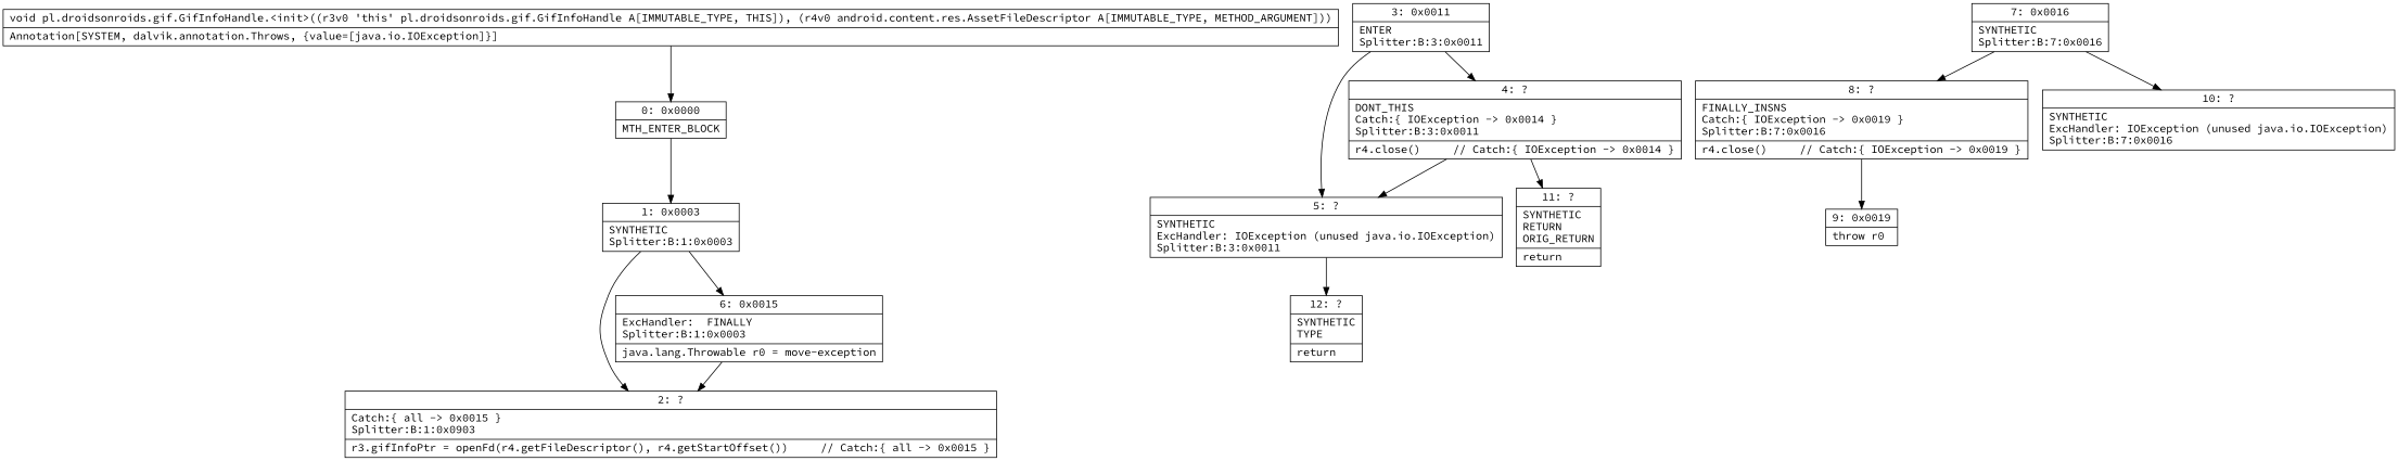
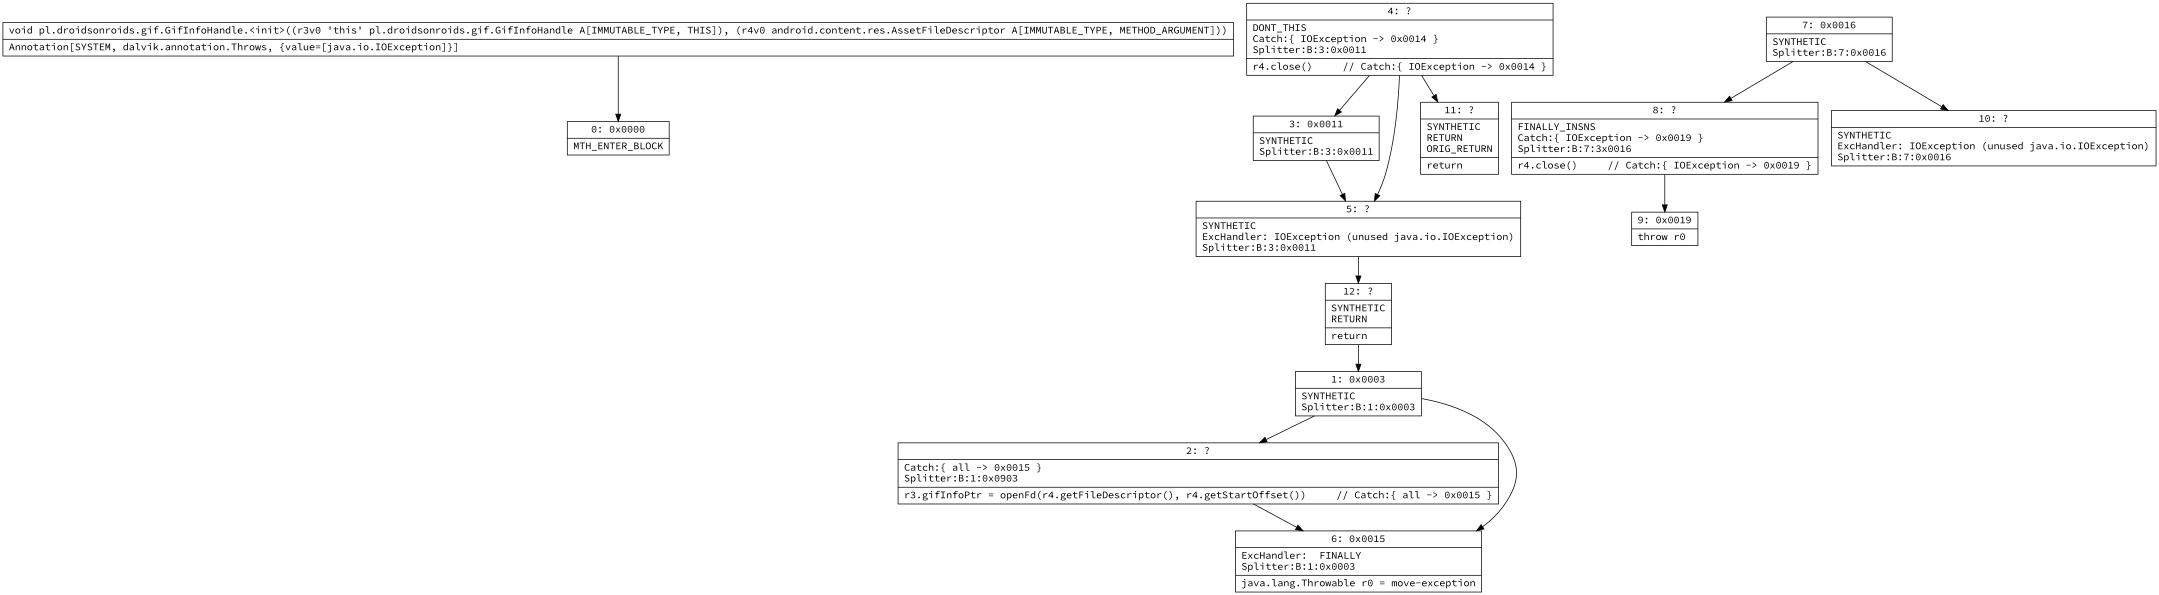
  digraph {
    fontname="Source Code Pro"
    node [fontname="Source Code Pro" shape=record]
    edge [fontname="Source Code Pro"]
    n1 [label="{0\:\ 0x0000|MTH_ENTER_BLOCK\l}"]
    n2 [label="{1\:\ 0x0003|SYNTHETIC\lSplitter:B:1:0x0003\l}"]
    n3 [label="{2\:\ ?|Catch:\{ all \-\> 0x0015 \}\lSplitter:B:1:0x0903\l|r3.gifInfoPtr = openFd(r4.getFileDescriptor(), r4.getStartOffset())     \/\/ Catch:\{ all \-\> 0x0015 \}\l}"]
    n4 [label="{6\:\ 0x0015|ExcHandler:  FINALLY\lSplitter:B:1:0x0003\l|java.lang.Throwable r0 = move\-exception\l}"]
-   n5 [label="{3\:\ 0x0011|ENTER\lSplitter:B:3:0x0011\l}"]
+   n5 [label="{3\:\ 0x0011|SYNTHETIC\lSplitter:B:3:0x0011\l}"]
    n6 [label="{4\:\ ?|DONT_THIS\lCatch:\{ IOException \-\> 0x0014 \}\lSplitter:B:3:0x0011\l|r4.close()     \/\/ Catch:\{ IOException \-\> 0x0014 \}\l}"]
    n7 [label="{5\:\ ?|SYNTHETIC\lExcHandler: IOException (unused java.io.IOException)\lSplitter:B:3:0x0011\l}"]
    n8 [label="{11\:\ ?|SYNTHETIC\lRETURN\lORIG_RETURN\l|return\l}"]
-   n9 [label="{12\:\ ?|SYNTHETIC\lTYPE\l|return\l}"]
+   n9 [label="{12\:\ ?|SYNTHETIC\lRETURN\l|return\l}"]
    n10 [label="{7\:\ 0x0016|SYNTHETIC\lSplitter:B:7:0x0016\l}"]
-   n11 [label="{8\:\ ?|FINALLY_INSNS\lCatch:\{ IOException \-\> 0x0019 \}\lSplitter:B:7:0x0016\l|r4.close()     \/\/ Catch:\{ IOException \-\> 0x0019 \}\l}"]
+   n11 [label="{8\:\ ?|FINALLY_INSNS\lCatch:\{ IOException \-\> 0x0019 \}\lSplitter:B:7:3x0016\l|r4.close()     \/\/ Catch:\{ IOException \-\> 0x0019 \}\l}"]
    n12 [label="{10\:\ ?|SYNTHETIC\lExcHandler: IOException (unused java.io.IOException)\lSplitter:B:7:0x0016\l}"]
    n13 [label="{9\:\ 0x0019|throw r0\l}"]
    n14 [label="{void pl.droidsonroids.gif.GifInfoHandle.\<init\>((r3v0 'this' pl.droidsonroids.gif.GifInfoHandle A[IMMUTABLE_TYPE, THIS]), (r4v0 android.content.res.AssetFileDescriptor A[IMMUTABLE_TYPE, METHOD_ARGUMENT]))  | Annotation[SYSTEM, dalvik.annotation.Throws, \{value=[java.io.IOException]\}]\l}"]
-   n1 -> n2
+   n9 -> n2
    n2 -> n3
    n2 -> n4
-   n4 -> n3
-   n5 -> n6
+   n3 -> n4
+   n6 -> n5
    n5 -> n7
    n6 -> n7
    n6 -> n8
    n7 -> n9
    n10 -> n11
    n10 -> n12
    n11 -> n13
    n14 -> n1
  }
